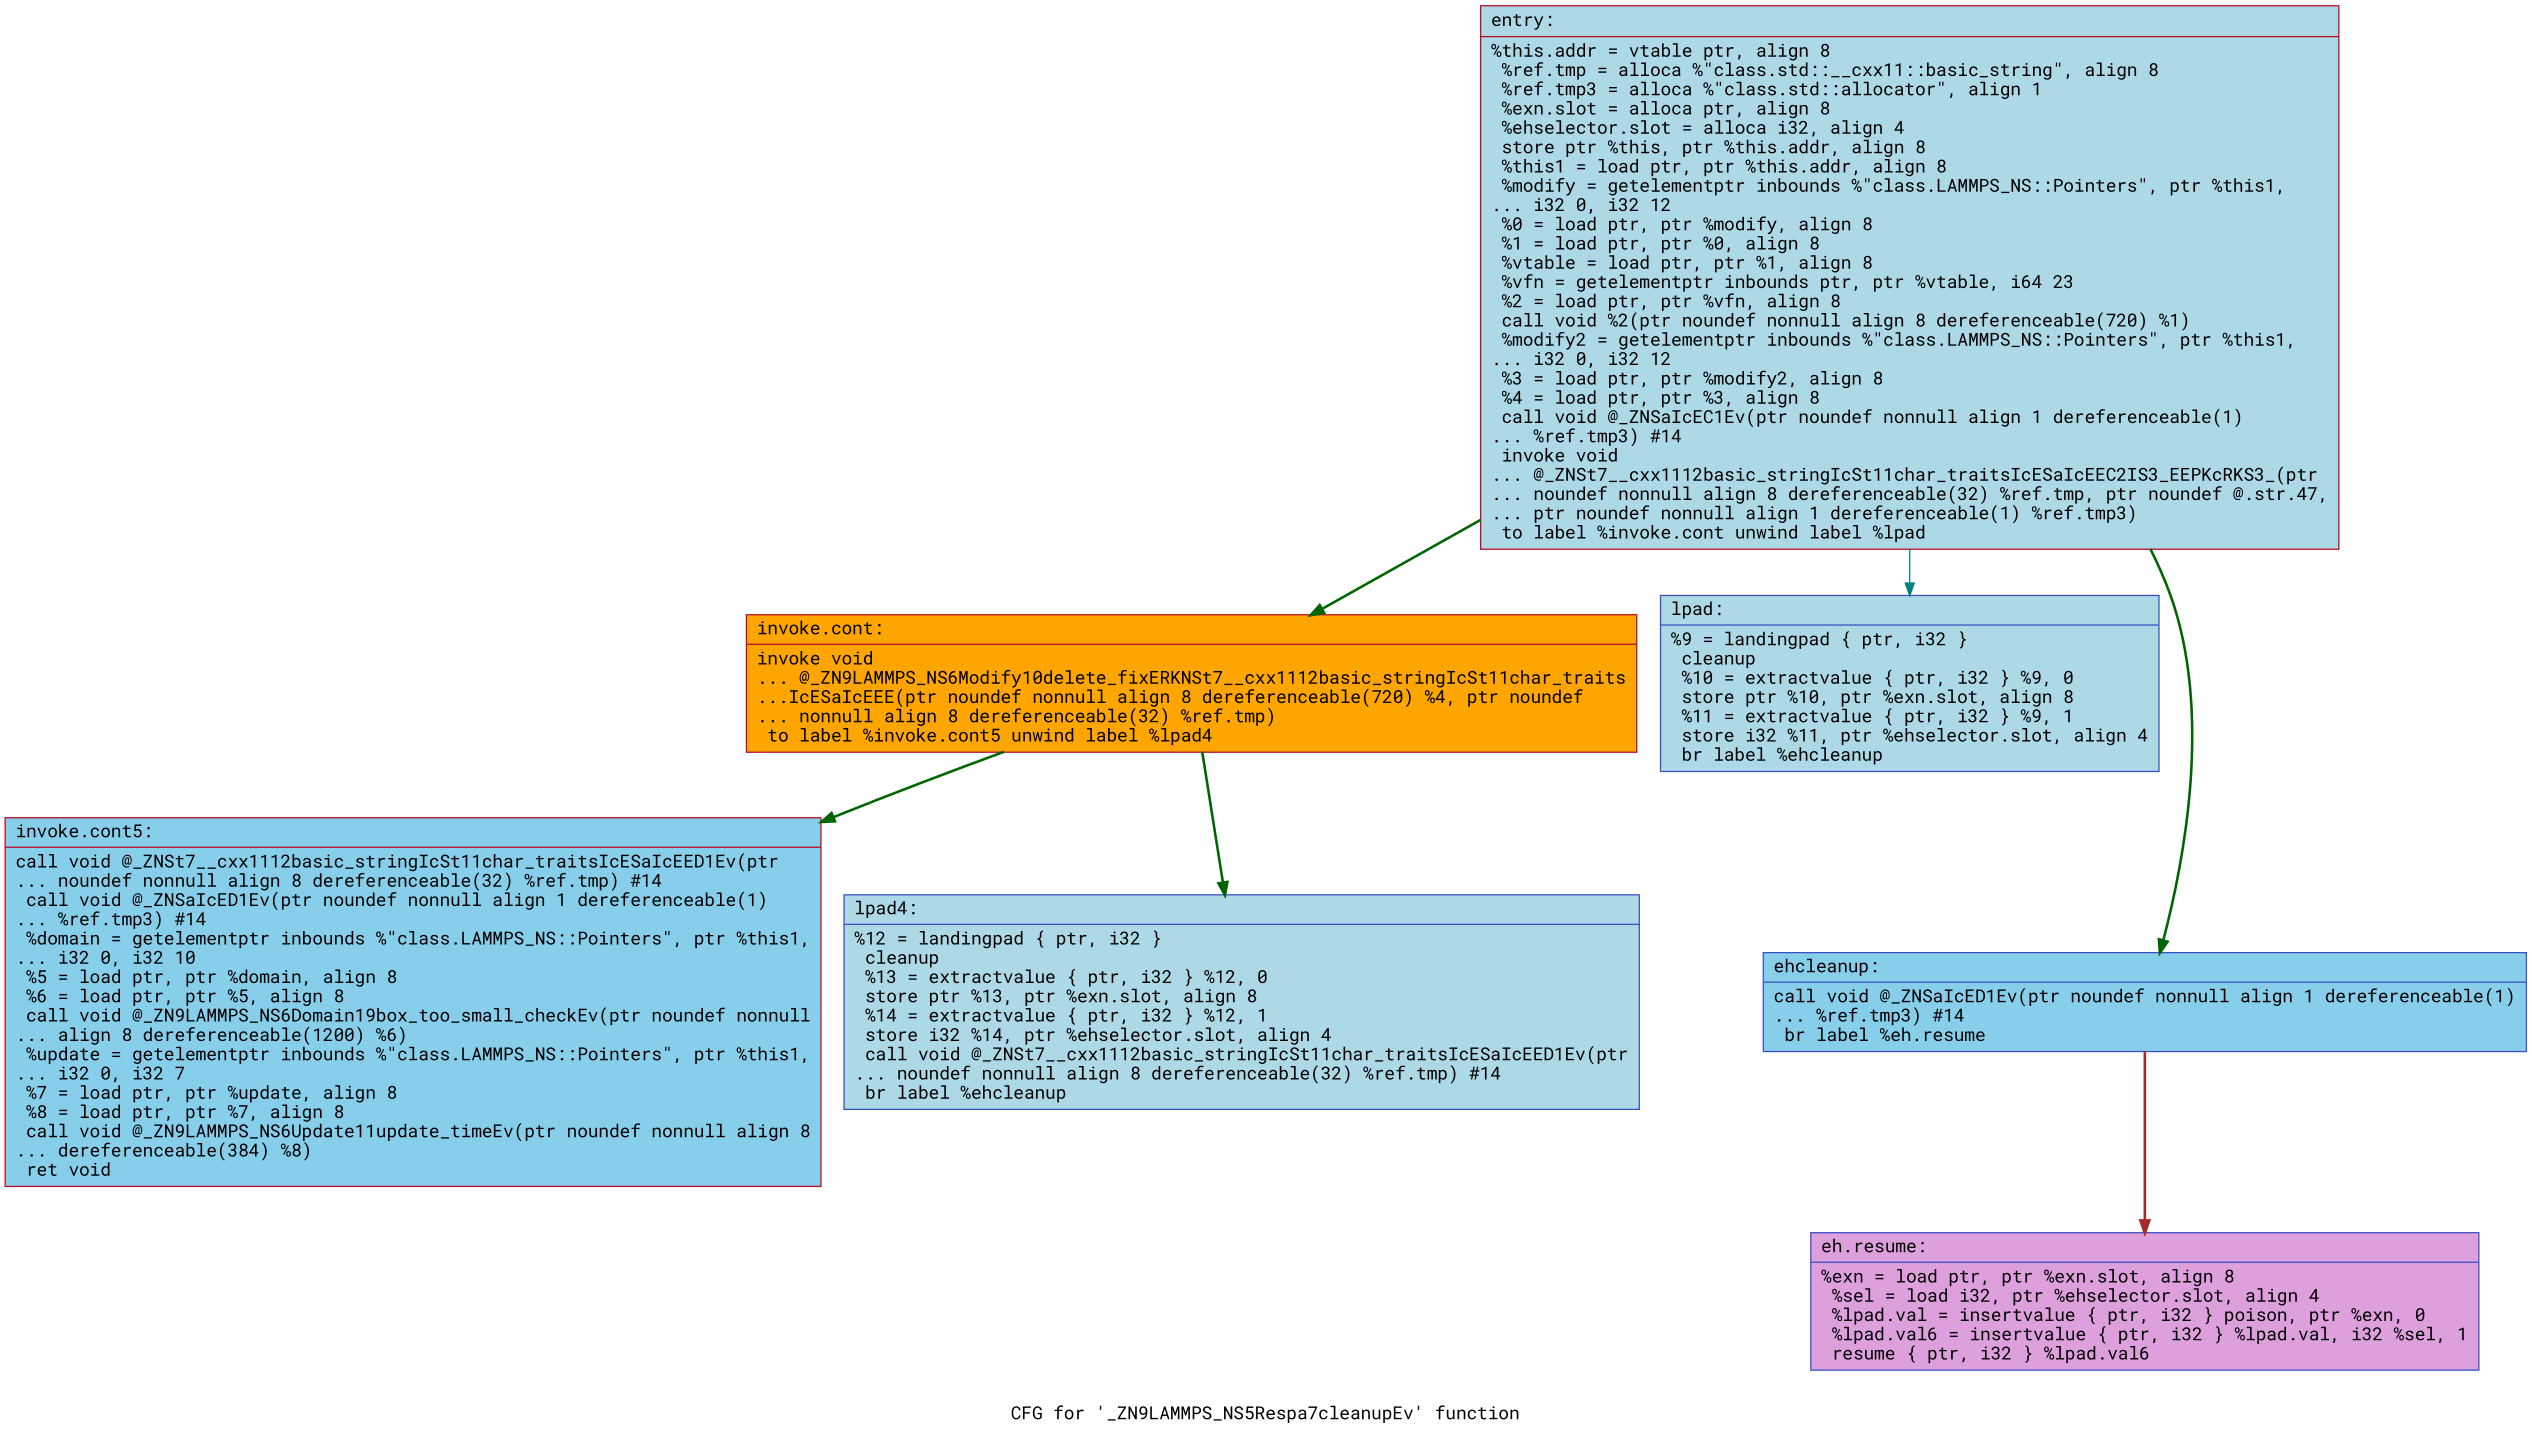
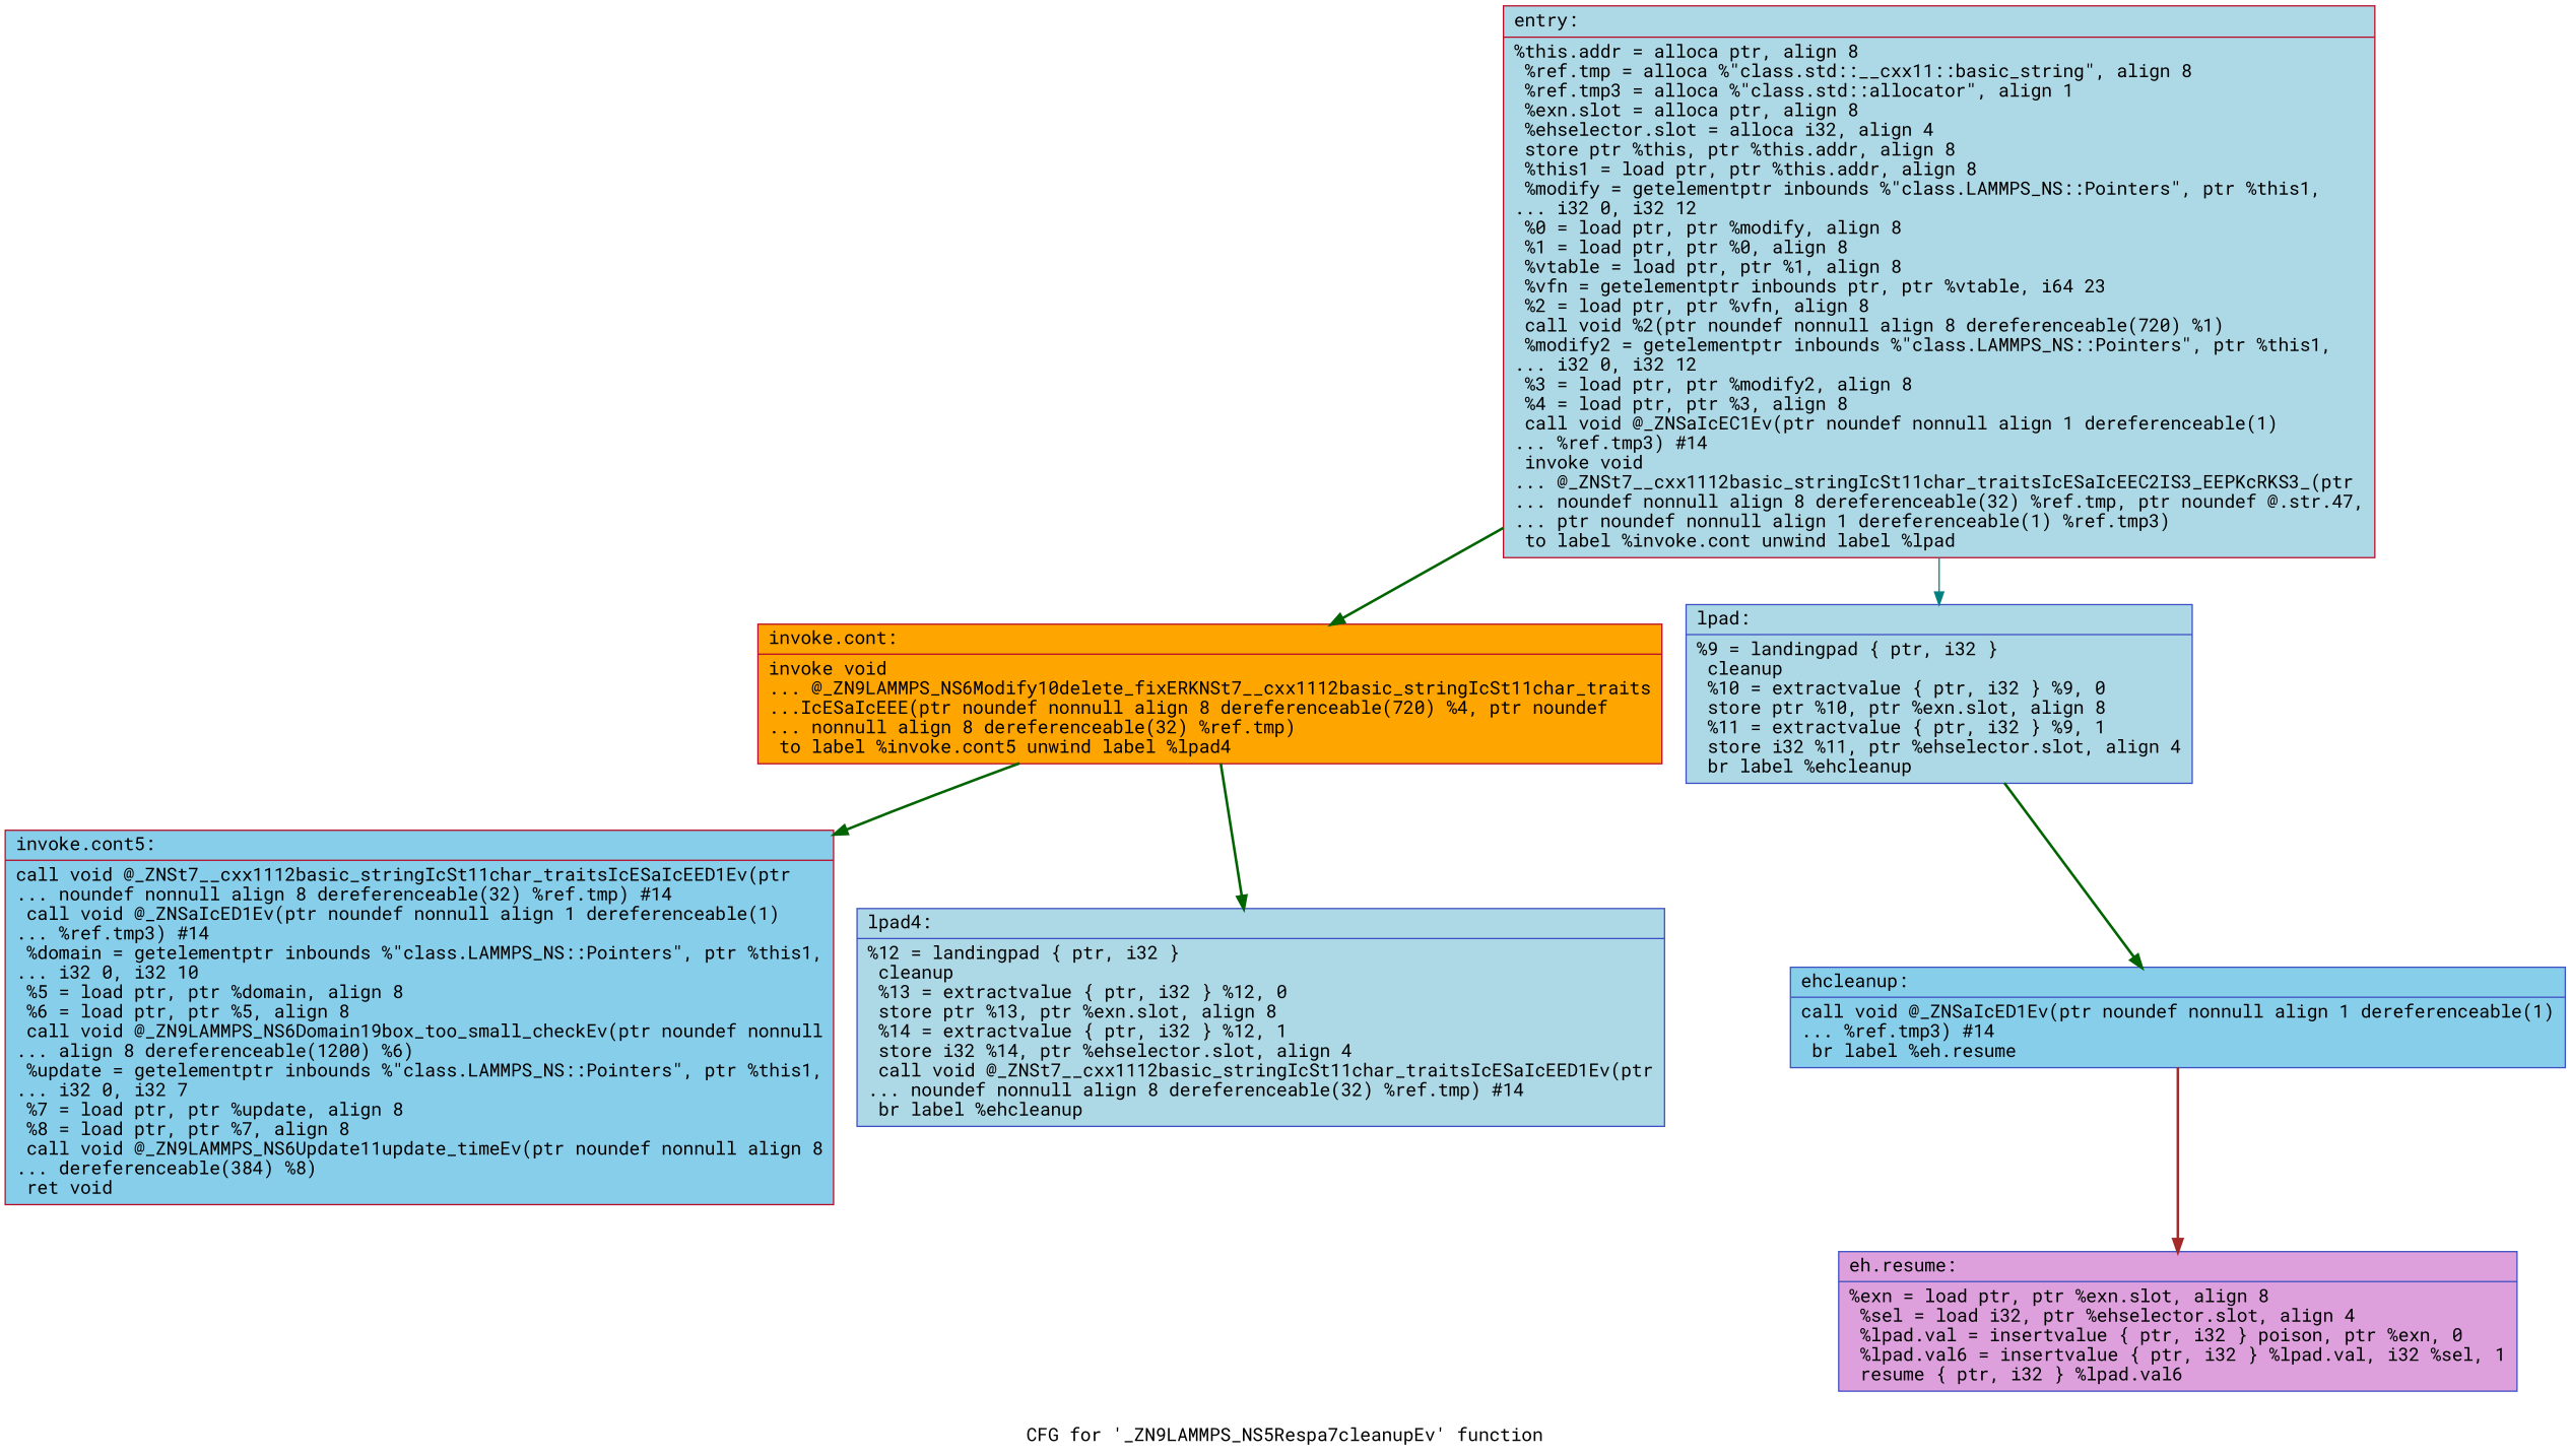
  digraph {
    fontname="Roboto Mono"
    label="CFG for '_ZN9LAMMPS_NS5Respa7cleanupEv' function"
    node [color="#3d50c3ff" fillcolor=lightblue fontname="Roboto Mono" shape=record style=filled]
    edge [color=darkgreen fontname="Roboto Mono" style=bold]
-   n1 [color="#b70d28ff" label="{entry:\l|  %this.addr = vtable ptr, align 8\l  %ref.tmp = alloca %\"class.std::__cxx11::basic_string\", align 8\l  %ref.tmp3 = alloca %\"class.std::allocator\", align 1\l  %exn.slot = alloca ptr, align 8\l  %ehselector.slot = alloca i32, align 4\l  store ptr %this, ptr %this.addr, align 8\l  %this1 = load ptr, ptr %this.addr, align 8\l  %modify = getelementptr inbounds %\"class.LAMMPS_NS::Pointers\", ptr %this1,\l... i32 0, i32 12\l  %0 = load ptr, ptr %modify, align 8\l  %1 = load ptr, ptr %0, align 8\l  %vtable = load ptr, ptr %1, align 8\l  %vfn = getelementptr inbounds ptr, ptr %vtable, i64 23\l  %2 = load ptr, ptr %vfn, align 8\l  call void %2(ptr noundef nonnull align 8 dereferenceable(720) %1)\l  %modify2 = getelementptr inbounds %\"class.LAMMPS_NS::Pointers\", ptr %this1,\l... i32 0, i32 12\l  %3 = load ptr, ptr %modify2, align 8\l  %4 = load ptr, ptr %3, align 8\l  call void @_ZNSaIcEC1Ev(ptr noundef nonnull align 1 dereferenceable(1)\l... %ref.tmp3) #14\l  invoke void\l... @_ZNSt7__cxx1112basic_stringIcSt11char_traitsIcESaIcEEC2IS3_EEPKcRKS3_(ptr\l... noundef nonnull align 8 dereferenceable(32) %ref.tmp, ptr noundef @.str.47,\l... ptr noundef nonnull align 1 dereferenceable(1) %ref.tmp3)\l          to label %invoke.cont unwind label %lpad\l}"]
+   n1 [color="#b70d28ff" label="{entry:\l|  %this.addr = alloca ptr, align 8\l  %ref.tmp = alloca %\"class.std::__cxx11::basic_string\", align 8\l  %ref.tmp3 = alloca %\"class.std::allocator\", align 1\l  %exn.slot = alloca ptr, align 8\l  %ehselector.slot = alloca i32, align 4\l  store ptr %this, ptr %this.addr, align 8\l  %this1 = load ptr, ptr %this.addr, align 8\l  %modify = getelementptr inbounds %\"class.LAMMPS_NS::Pointers\", ptr %this1,\l... i32 0, i32 12\l  %0 = load ptr, ptr %modify, align 8\l  %1 = load ptr, ptr %0, align 8\l  %vtable = load ptr, ptr %1, align 8\l  %vfn = getelementptr inbounds ptr, ptr %vtable, i64 23\l  %2 = load ptr, ptr %vfn, align 8\l  call void %2(ptr noundef nonnull align 8 dereferenceable(720) %1)\l  %modify2 = getelementptr inbounds %\"class.LAMMPS_NS::Pointers\", ptr %this1,\l... i32 0, i32 12\l  %3 = load ptr, ptr %modify2, align 8\l  %4 = load ptr, ptr %3, align 8\l  call void @_ZNSaIcEC1Ev(ptr noundef nonnull align 1 dereferenceable(1)\l... %ref.tmp3) #14\l  invoke void\l... @_ZNSt7__cxx1112basic_stringIcSt11char_traitsIcESaIcEEC2IS3_EEPKcRKS3_(ptr\l... noundef nonnull align 8 dereferenceable(32) %ref.tmp, ptr noundef @.str.47,\l... ptr noundef nonnull align 1 dereferenceable(1) %ref.tmp3)\l          to label %invoke.cont unwind label %lpad\l}"]
    n2 [color="#b70d28ff" fillcolor=orange label="{invoke.cont:\l|  invoke void\l... @_ZN9LAMMPS_NS6Modify10delete_fixERKNSt7__cxx1112basic_stringIcSt11char_traits\l...IcESaIcEEE(ptr noundef nonnull align 8 dereferenceable(720) %4, ptr noundef\l... nonnull align 8 dereferenceable(32) %ref.tmp)\l          to label %invoke.cont5 unwind label %lpad4\l}"]
    n3 [label="{lpad:\l|  %9 = landingpad \{ ptr, i32 \}\l          cleanup\l  %10 = extractvalue \{ ptr, i32 \} %9, 0\l  store ptr %10, ptr %exn.slot, align 8\l  %11 = extractvalue \{ ptr, i32 \} %9, 1\l  store i32 %11, ptr %ehselector.slot, align 4\l  br label %ehcleanup\l}"]
    n4 [color="#b70d28ff" fillcolor=skyblue label="{invoke.cont5:\l|  call void @_ZNSt7__cxx1112basic_stringIcSt11char_traitsIcESaIcEED1Ev(ptr\l... noundef nonnull align 8 dereferenceable(32) %ref.tmp) #14\l  call void @_ZNSaIcED1Ev(ptr noundef nonnull align 1 dereferenceable(1)\l... %ref.tmp3) #14\l  %domain = getelementptr inbounds %\"class.LAMMPS_NS::Pointers\", ptr %this1,\l... i32 0, i32 10\l  %5 = load ptr, ptr %domain, align 8\l  %6 = load ptr, ptr %5, align 8\l  call void @_ZN9LAMMPS_NS6Domain19box_too_small_checkEv(ptr noundef nonnull\l... align 8 dereferenceable(1200) %6)\l  %update = getelementptr inbounds %\"class.LAMMPS_NS::Pointers\", ptr %this1,\l... i32 0, i32 7\l  %7 = load ptr, ptr %update, align 8\l  %8 = load ptr, ptr %7, align 8\l  call void @_ZN9LAMMPS_NS6Update11update_timeEv(ptr noundef nonnull align 8\l... dereferenceable(384) %8)\l  ret void\l}"]
    n5 [label="{lpad4:\l|  %12 = landingpad \{ ptr, i32 \}\l          cleanup\l  %13 = extractvalue \{ ptr, i32 \} %12, 0\l  store ptr %13, ptr %exn.slot, align 8\l  %14 = extractvalue \{ ptr, i32 \} %12, 1\l  store i32 %14, ptr %ehselector.slot, align 4\l  call void @_ZNSt7__cxx1112basic_stringIcSt11char_traitsIcESaIcEED1Ev(ptr\l... noundef nonnull align 8 dereferenceable(32) %ref.tmp) #14\l  br label %ehcleanup\l}"]
    n6 [fillcolor=skyblue label="{ehcleanup:\l|  call void @_ZNSaIcED1Ev(ptr noundef nonnull align 1 dereferenceable(1)\l... %ref.tmp3) #14\l  br label %eh.resume\l}"]
    n7 [fillcolor=plum label="{eh.resume:\l|  %exn = load ptr, ptr %exn.slot, align 8\l  %sel = load i32, ptr %ehselector.slot, align 4\l  %lpad.val = insertvalue \{ ptr, i32 \} poison, ptr %exn, 0\l  %lpad.val6 = insertvalue \{ ptr, i32 \} %lpad.val, i32 %sel, 1\l  resume \{ ptr, i32 \} %lpad.val6\l}"]
    n1 -> n2
    n1 -> n3 [color=teal style=solid]
    n2 -> n4
    n2 -> n5
-   n1 -> n6
+   n3 -> n6
    n6 -> n7 [color=brown]
  }
